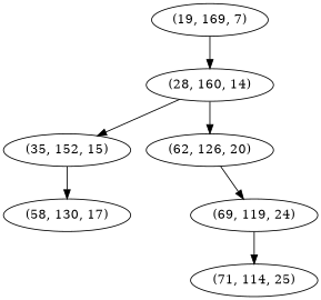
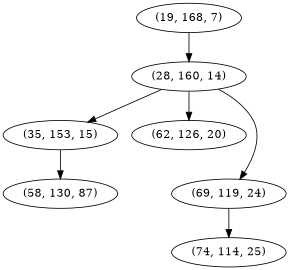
  digraph {
-   "(19, 169, 7)"
+   "(19, 169, 7)" [label="(19, 168, 7)"]
    "(28, 160, 14)"
-   "(35, 153, 15)" [label="(35, 152, 15)"]
+   "(35, 153, 15)"
    "(62, 126, 20)"
-   "(58, 130, 17)"
+   "(58, 130, 17)" [label="(58, 130, 87)"]
    "(69, 119, 24)"
-   "(74, 114, 25)" [label="(71, 114, 25)"]
+   "(74, 114, 25)"
    "(19, 169, 7)" -> "(28, 160, 14)"
    "(28, 160, 14)" -> "(35, 153, 15)"
    "(28, 160, 14)" -> "(62, 126, 20)"
    "(35, 153, 15)" -> "(58, 130, 17)"
-   "(62, 126, 20)" -> "(69, 119, 24)"
+   "(28, 160, 14)" -> "(69, 119, 24)"
    "(69, 119, 24)" -> "(74, 114, 25)"
  }
